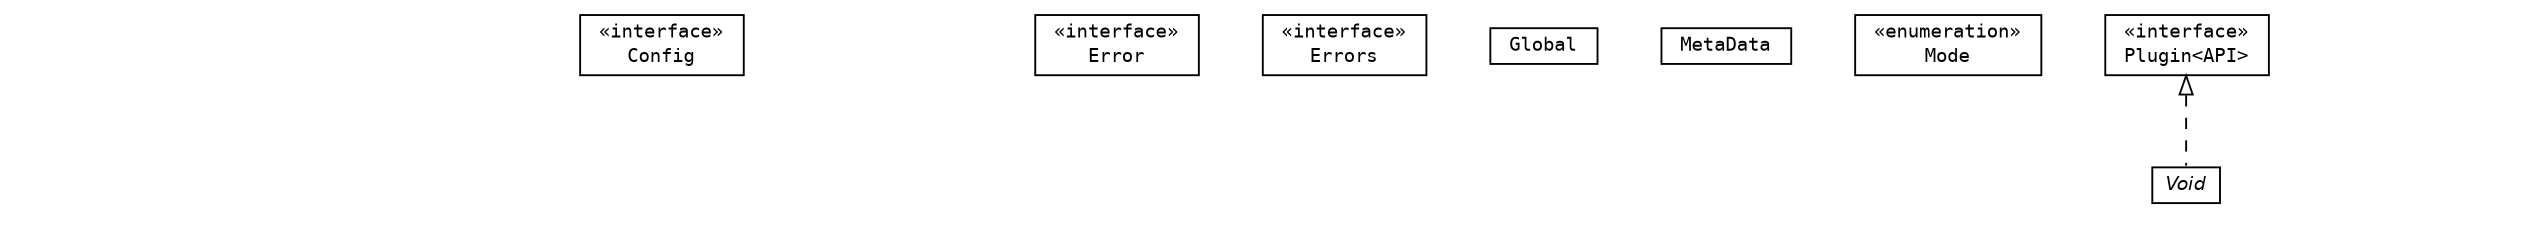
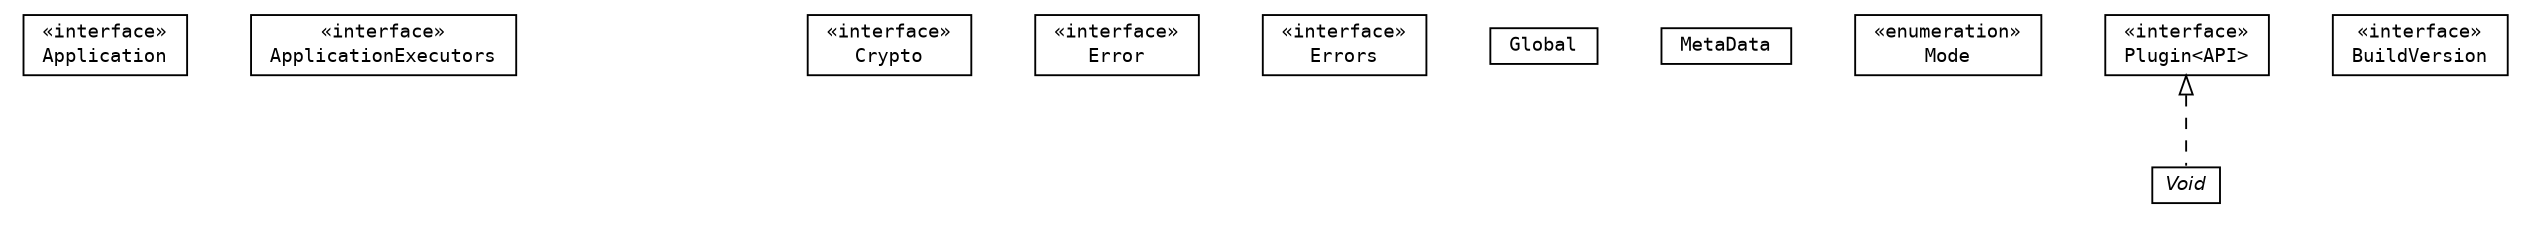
  digraph {
    nodesep=0.25
    ranksep=0.5
    fontname="DejaVu Sans Mono"
    node [fontcolor=black fontname="DejaVu Sans Mono" fontsize=10.0 shape=plaintext]
-   n3 [label=<<table title="org.qiweb.api.Config" border="0" cellborder="1" cellspacing="0" cellpadding="2" port="p" href="./Config.html"> 		<tr><td><table border="0" cellspacing="0" cellpadding="1"> <tr><td align="center" balign="center"> &#171;interface&#187; </td></tr> <tr><td align="center" balign="center"> Config </td></tr> 		</table></td></tr> 		</table>>]
+   n1 [label=<<table title="org.qiweb.api.Application" border="0" cellborder="1" cellspacing="0" cellpadding="2" port="p" href="./Application.html"> 		<tr><td><table border="0" cellspacing="0" cellpadding="1"> <tr><td align="center" balign="center"> &#171;interface&#187; </td></tr> <tr><td align="center" balign="center"> Application </td></tr> 		</table></td></tr> 		</table>>]
+   n2 [label=<<table title="org.qiweb.api.ApplicationExecutors" border="0" cellborder="1" cellspacing="0" cellpadding="2" port="p" href="./ApplicationExecutors.html"> 		<tr><td><table border="0" cellspacing="0" cellpadding="1"> <tr><td align="center" balign="center"> &#171;interface&#187; </td></tr> <tr><td align="center" balign="center"> ApplicationExecutors </td></tr> 		</table></td></tr> 		</table>>]
+   n4 [label=<<table title="org.qiweb.api.Crypto" border="0" cellborder="1" cellspacing="0" cellpadding="2" port="p" href="./Crypto.html"> 		<tr><td><table border="0" cellspacing="0" cellpadding="1"> <tr><td align="center" balign="center"> &#171;interface&#187; </td></tr> <tr><td align="center" balign="center"> Crypto </td></tr> 		</table></td></tr> 		</table>>]
    n5 [label=<<table title="org.qiweb.api.Error" border="0" cellborder="1" cellspacing="0" cellpadding="2" port="p" href="./Error.html"> 		<tr><td><table border="0" cellspacing="0" cellpadding="1"> <tr><td align="center" balign="center"> &#171;interface&#187; </td></tr> <tr><td align="center" balign="center"> Error </td></tr> 		</table></td></tr> 		</table>>]
    n6 [label=<<table title="org.qiweb.api.Errors" border="0" cellborder="1" cellspacing="0" cellpadding="2" port="p" href="./Errors.html"> 		<tr><td><table border="0" cellspacing="0" cellpadding="1"> <tr><td align="center" balign="center"> &#171;interface&#187; </td></tr> <tr><td align="center" balign="center"> Errors </td></tr> 		</table></td></tr> 		</table>>]
    n7 [label=<<table title="org.qiweb.api.Global" border="0" cellborder="1" cellspacing="0" cellpadding="2" port="p" href="./Global.html"> 		<tr><td><table border="0" cellspacing="0" cellpadding="1"> <tr><td align="center" balign="center"> Global </td></tr> 		</table></td></tr> 		</table>>]
    n8 [label=<<table title="org.qiweb.api.MetaData" border="0" cellborder="1" cellspacing="0" cellpadding="2" port="p" href="./MetaData.html"> 		<tr><td><table border="0" cellspacing="0" cellpadding="1"> <tr><td align="center" balign="center"> MetaData </td></tr> 		</table></td></tr> 		</table>>]
    n9 [label=<<table title="org.qiweb.api.Mode" border="0" cellborder="1" cellspacing="0" cellpadding="2" port="p" href="./Mode.html"> 		<tr><td><table border="0" cellspacing="0" cellpadding="1"> <tr><td align="center" balign="center"> &#171;enumeration&#187; </td></tr> <tr><td align="center" balign="center"> Mode </td></tr> 		</table></td></tr> 		</table>>]
    n10 [label=<<table title="org.qiweb.api.Plugin" border="0" cellborder="1" cellspacing="0" cellpadding="2" port="p" href="./Plugin.html"> 		<tr><td><table border="0" cellspacing="0" cellpadding="1"> <tr><td align="center" balign="center"> &#171;interface&#187; </td></tr> <tr><td align="center" balign="center"> Plugin&lt;API&gt; </td></tr> 		</table></td></tr> 		</table>>]
    n11 [label=<<table title="org.qiweb.api.Plugin.Void" border="0" cellborder="1" cellspacing="0" cellpadding="2" port="p" href="./Plugin.Void.html"> 		<tr><td><table border="0" cellspacing="0" cellpadding="1"> <tr><td align="center" balign="center"><font face="Helvetica-Oblique"> Void </font></td></tr> 		</table></td></tr> 		</table>>]
+   n12 [label=<<table title="org.qiweb.api.BuildVersion" border="0" cellborder="1" cellspacing="0" cellpadding="2" port="p" href="./BuildVersion.html"> 		<tr><td><table border="0" cellspacing="0" cellpadding="1"> <tr><td align="center" balign="center"> &#171;interface&#187; </td></tr> <tr><td align="center" balign="center"> BuildVersion </td></tr> 		</table></td></tr> 		</table>>]
    n10 -> n11 [arrowtail=empty dir=back fontname="DejaVu Sans Mono" fontsize=10 headport=p labelfontname=Helvetica labelfontsize=10 style=dashed tailport=p]
  }
